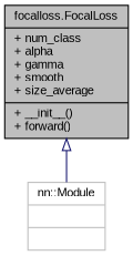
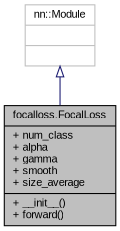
  digraph {
    fontname="Liberation Sans"
    node [fontname="Liberation Sans" fontsize=10 shape=record style=filled]
    n1 [color=black fillcolor=grey75 fontcolor=black height=0.2 label="{focalloss.FocalLoss\n|+ num_class\l+ alpha\l+ gamma\l+ smooth\l+ size_average\l|+ __init__()\l+ forward()\l}" width=0.4]
    n2 [color=grey75 fillcolor=white height=0.2 label="{nn::Module\n||}" width=0.4]
-   n1 -> n2 [arrowtail=onormal color=midnightblue dir=back fontname="Liberation Sans" fontsize=10 labelfontname=Helvetica labelfontsize=10 style=solid]
+   n2 -> n1 [arrowtail=onormal color=midnightblue dir=back fontname="Liberation Sans" fontsize=10 labelfontname=Helvetica labelfontsize=10 style=solid]
  }
